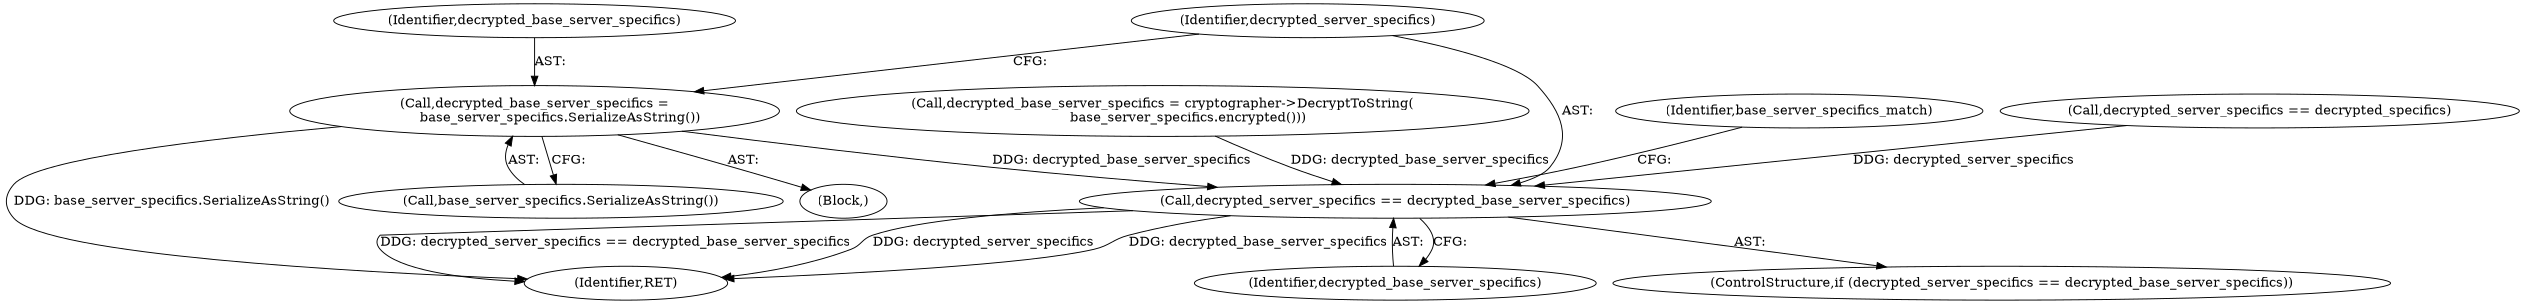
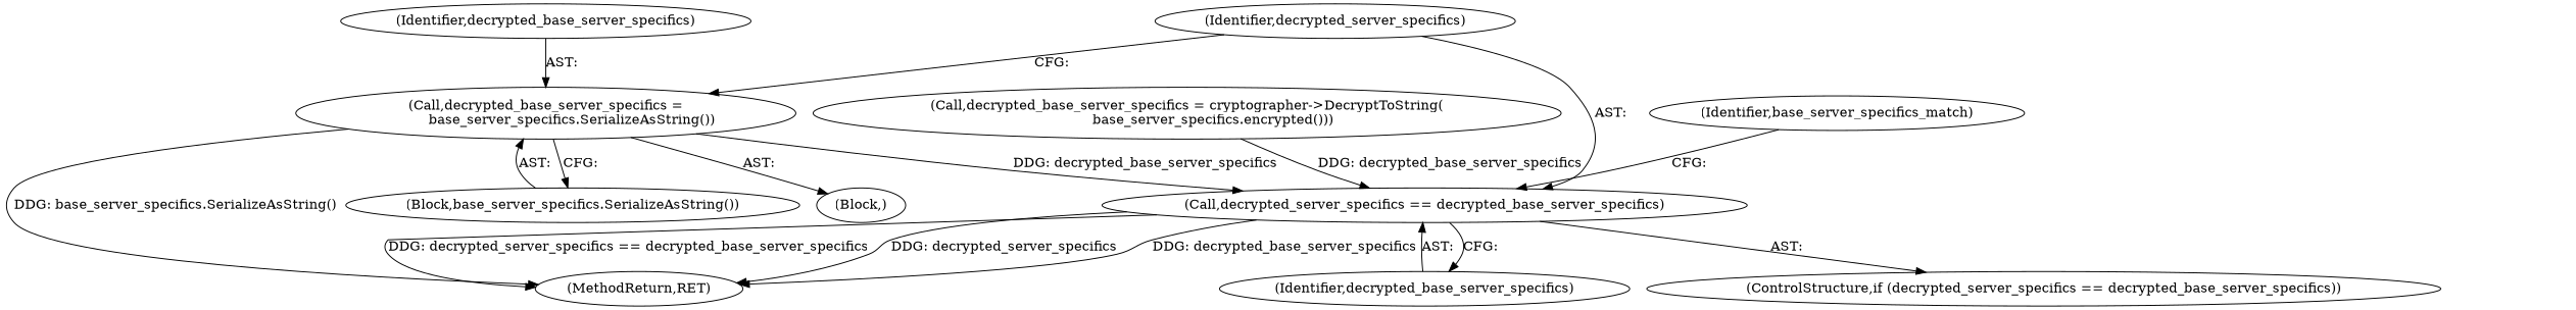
  digraph {
    n1 [label="(Call,decrypted_base_server_specifics =\n            base_server_specifics.SerializeAsString())"]
    n2 [label="(Call,decrypted_server_specifics == decrypted_base_server_specifics)"]
-   n3 [label="(Identifier,RET)"]
+   n3 [label="(MethodReturn,RET)"]
    n4 [label="(Block,)"]
-   n5 [label="(Call,base_server_specifics.SerializeAsString())"]
+   n5 [label="(Block,base_server_specifics.SerializeAsString())"]
    n6 [label="(Identifier,decrypted_base_server_specifics)"]
    n7 [label="(ControlStructure,if (decrypted_server_specifics == decrypted_base_server_specifics))"]
    n8 [label="(Identifier,decrypted_server_specifics)"]
    n9 [label="(Identifier,base_server_specifics_match)"]
-   n10 [label="(Call,decrypted_server_specifics == decrypted_specifics)"]
    n11 [label="(Identifier,decrypted_base_server_specifics)"]
    n12 [label="(Call,decrypted_base_server_specifics = cryptographer->DecryptToString(\n            base_server_specifics.encrypted()))"]
    n1 -> n2 [label="DDG: decrypted_base_server_specifics"]
    n1 -> n3 [label="DDG: base_server_specifics.SerializeAsString()"]
    n1 -> n4 [label="AST: "]
    n1 -> n5 [label="CFG: "]
    n2 -> n3 [label="DDG: decrypted_server_specifics == decrypted_base_server_specifics"]
    n2 -> n3 [label="DDG: decrypted_server_specifics"]
    n2 -> n3 [label="DDG: decrypted_base_server_specifics"]
    n2 -> n6 [label="CFG: "]
    n2 -> n7 [label="AST: "]
    n5 -> n1 [label="AST: "]
    n6 -> n2 [label="AST: "]
    n8 -> n1 [label="CFG: "]
    n8 -> n2 [label="AST: "]
    n9 -> n2 [label="CFG: "]
-   n10 -> n2 [label="DDG: decrypted_server_specifics"]
    n11 -> n1 [label="AST: "]
    n12 -> n2 [label="DDG: decrypted_base_server_specifics"]
  }
